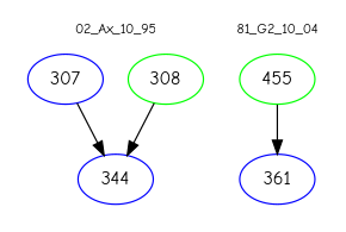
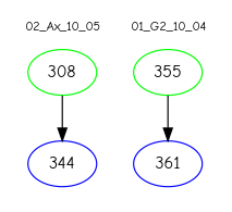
  digraph {
    fontname="Comic Neue"
    node [color=blue fontname="Comic Neue"]
    edge [color=black fontname="Comic Neue"]
    n1 [color=green label=308]
-   n2 [label=307]
    n3 [label=344]
-   n4 [color=green label=455]
+   n4 [color=green label=355]
    n5 [label=361]
    subgraph cluster_1 {
      color=white
      fontsize=10
-     label="02_Ax_10_95"
+     label="02_Ax_10_05"
      n1
-     n2
      n3
    }
    subgraph cluster_2 {
      color=white
      fontsize=10
-     label="81_G2_10_04"
+     label="01_G2_10_04"
      n4
      n5
    }
    n1 -> n3
-   n2 -> n3
    n4 -> n5
  }
